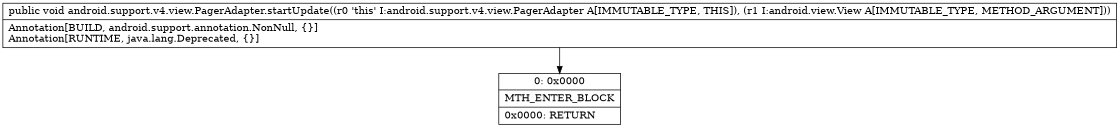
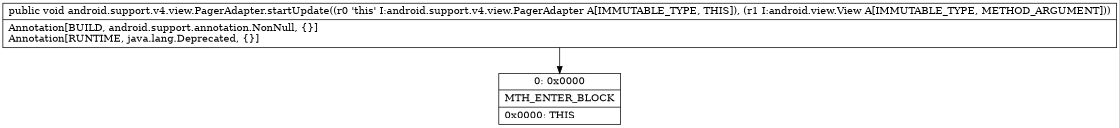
  digraph {
    node [shape=record]
-   n1 [label="{0\:\ 0x0000|MTH_ENTER_BLOCK\l|0x0000: RETURN   \l}"]
+   n1 [label="{0\:\ 0x0000|MTH_ENTER_BLOCK\l|0x0000: THIS   \l}"]
    n2 [label="{public void android.support.v4.view.PagerAdapter.startUpdate((r0 'this' I:android.support.v4.view.PagerAdapter A[IMMUTABLE_TYPE, THIS]), (r1 I:android.view.View A[IMMUTABLE_TYPE, METHOD_ARGUMENT]))  | Annotation[BUILD, android.support.annotation.NonNull, \{\}]\lAnnotation[RUNTIME, java.lang.Deprecated, \{\}]\l}"]
    n2 -> n1
  }
